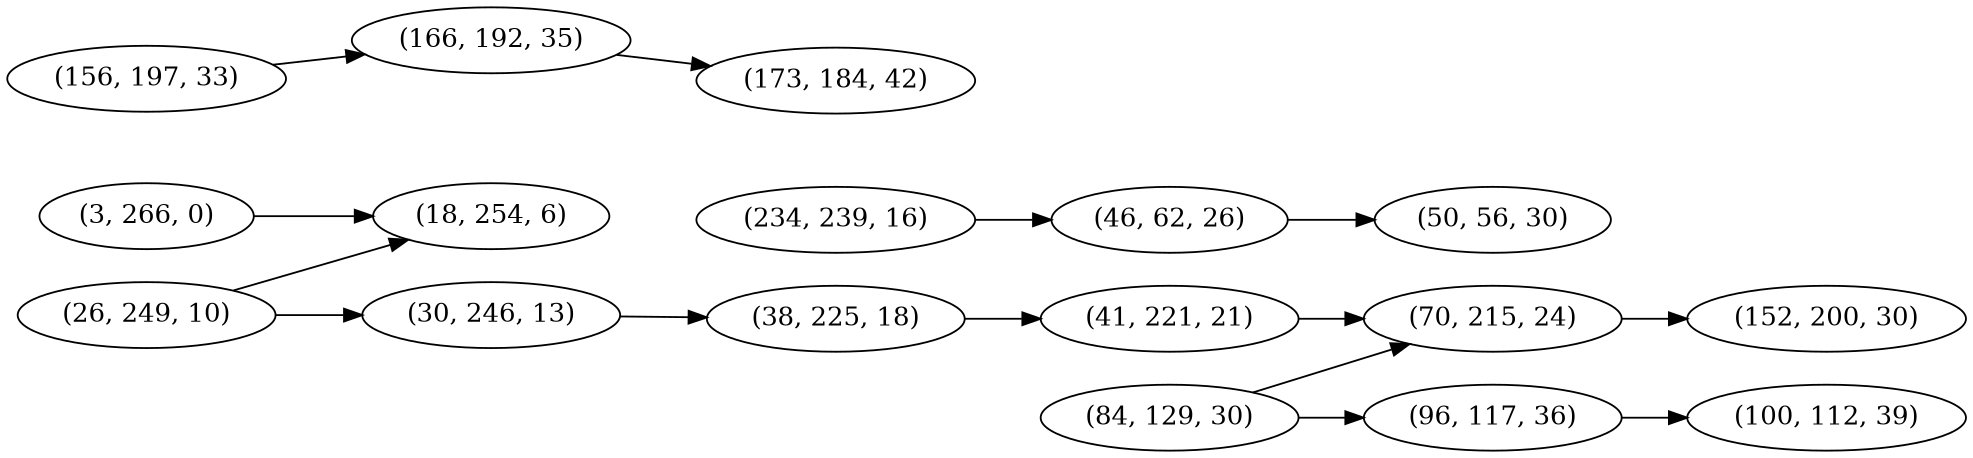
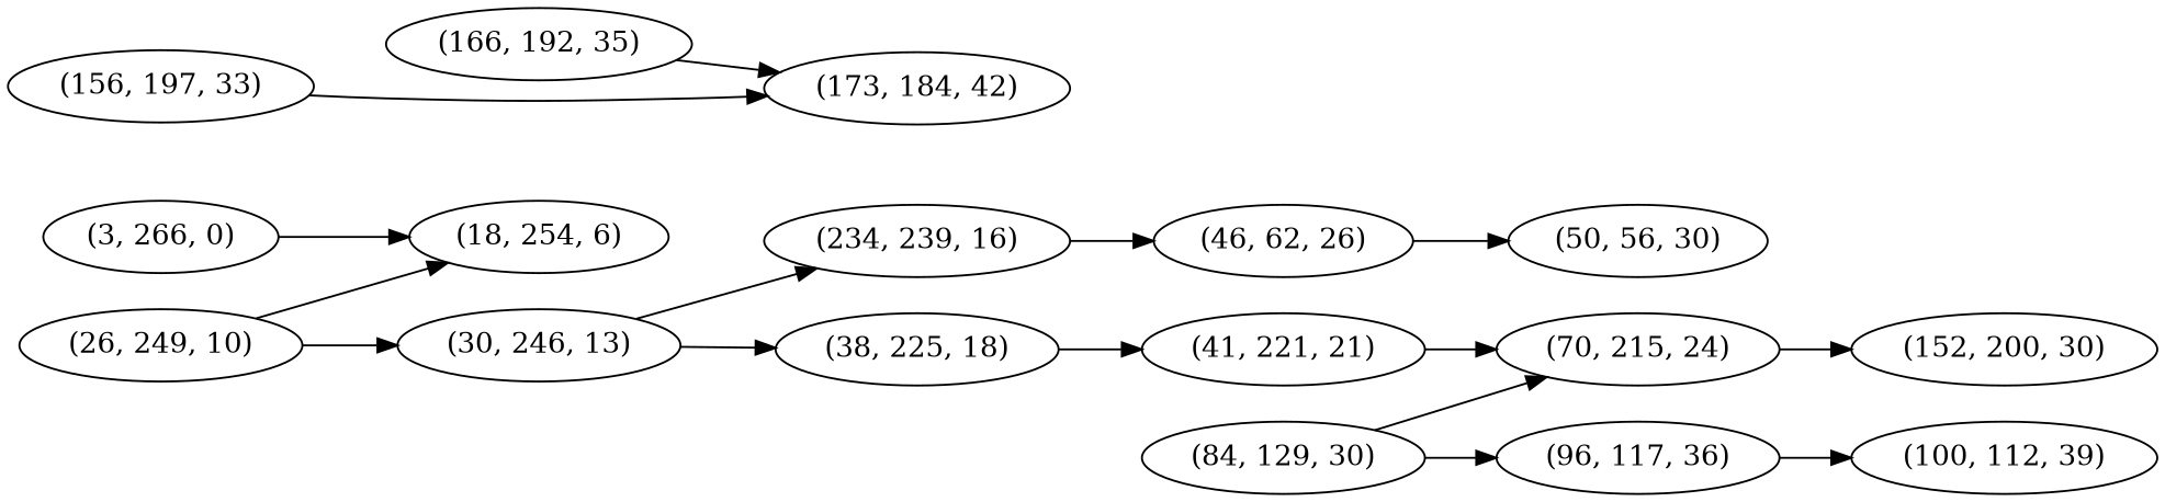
  digraph {
    rankdir=LR
    "(3, 266, 0)"
    "(18, 254, 6)"
    "(26, 249, 10)"
    "(30, 246, 13)"
    "(38, 225, 18)"
    "(234, 239, 16)"
    "(41, 221, 21)"
    "(46, 62, 26)"
    "(70, 215, 24)"
    "(50, 56, 30)"
    "(152, 200, 30)"
    "(84, 129, 30)"
    "(96, 117, 36)"
    "(100, 112, 39)"
    "(156, 197, 33)"
    "(166, 192, 35)"
    "(173, 184, 42)"
    "(3, 266, 0)" -> "(18, 254, 6)"
    "(26, 249, 10)" -> "(18, 254, 6)"
    "(26, 249, 10)" -> "(30, 246, 13)"
    "(30, 246, 13)" -> "(38, 225, 18)"
+   "(30, 246, 13)" -> "(234, 239, 16)"
    "(38, 225, 18)" -> "(41, 221, 21)"
    "(234, 239, 16)" -> "(46, 62, 26)"
    "(41, 221, 21)" -> "(70, 215, 24)"
    "(46, 62, 26)" -> "(50, 56, 30)"
    "(70, 215, 24)" -> "(152, 200, 30)"
    "(84, 129, 30)" -> "(70, 215, 24)"
    "(84, 129, 30)" -> "(96, 117, 36)"
    "(96, 117, 36)" -> "(100, 112, 39)"
-   "(156, 197, 33)" -> "(166, 192, 35)"
+   "(156, 197, 33)" -> "(173, 184, 42)"
    "(166, 192, 35)" -> "(173, 184, 42)"
  }
